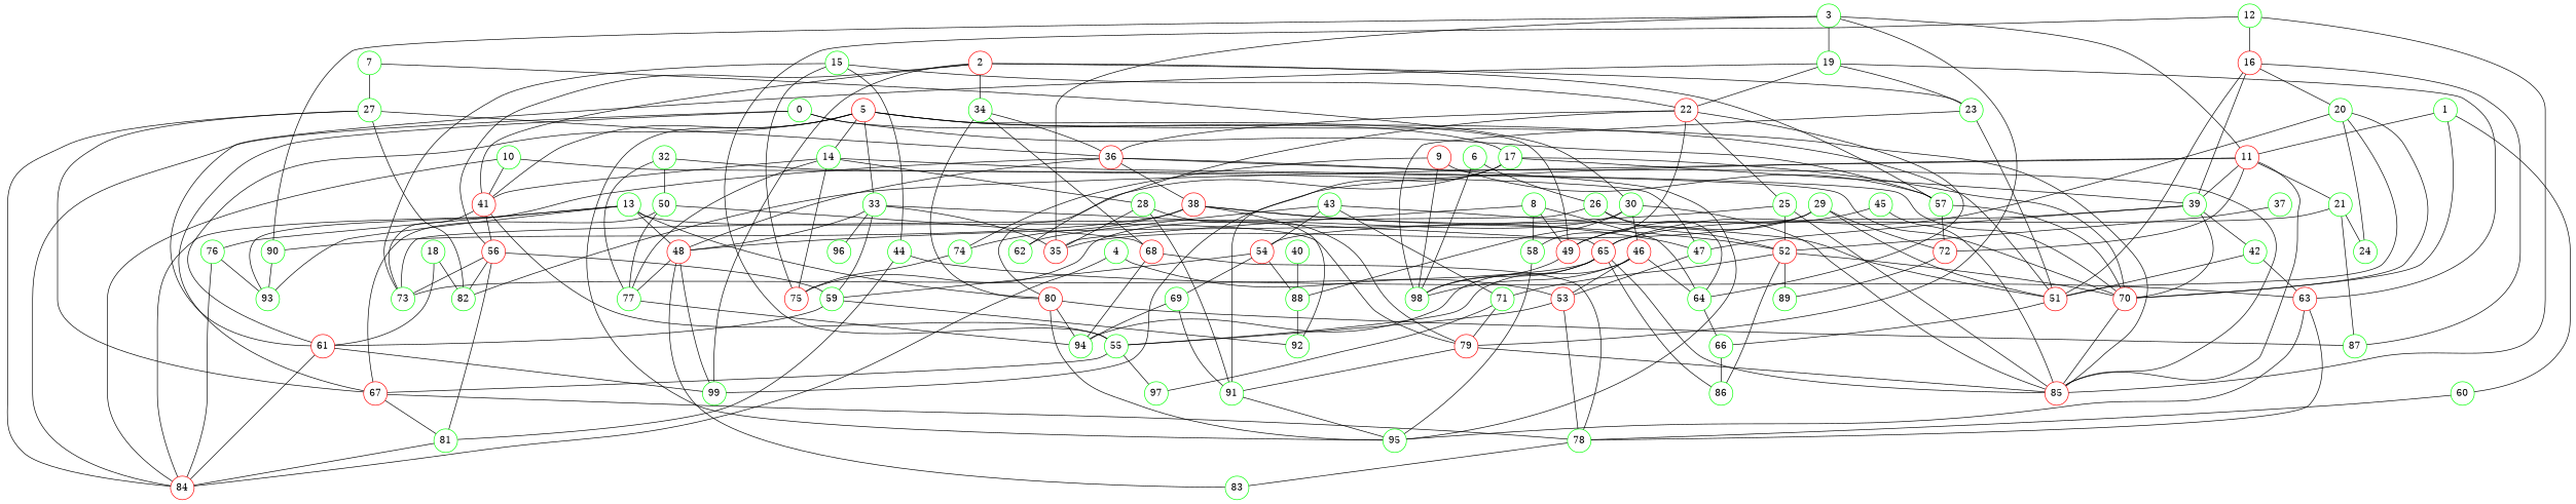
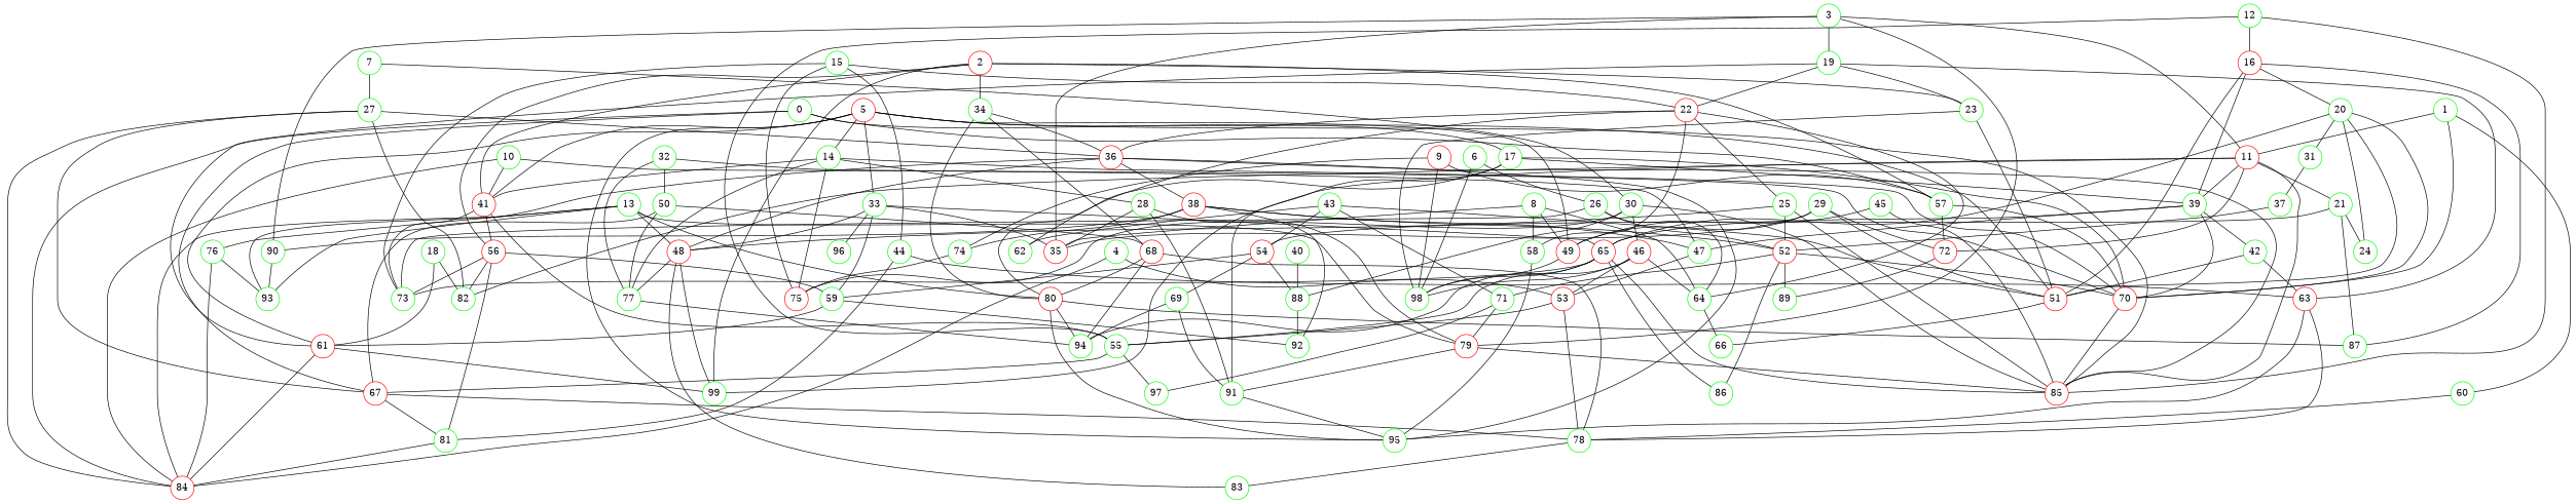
  graph {
    node [color=green fillcolor=white fixedsize=true shape=circle style=filled]
    0
    17
    67 [color=red]
    84 [color=red]
    57
    80 [color=red]
    70 [color=red]
    39
    91
    78
    81
    72 [color=red]
    87
    94
    95
    85 [color=red]
    65 [color=red]
    42
    47
    98
    86
    73
    51 [color=red]
    63 [color=red]
    53 [color=red]
    66
    83
    55
    97
    89
    1
    11 [color=red]
    60
    82
    99
    21
    54 [color=red]
    24
    69
    88
    59
    92
    61 [color=red]
    2 [color=red]
    34
    23
    56 [color=red]
    41 [color=red]
    36 [color=red]
    68 [color=red]
    48 [color=red]
    38 [color=red]
    93
    77
    52 [color=red]
    74
    90
    71
    75 [color=red]
    79 [color=red]
    3
    19
    35 [color=red]
    22 [color=red]
    64
    25
    58
    62
    4
    5 [color=red]
    33
    49 [color=red]
    14
    96
    28
    6
    26
    7
    27
    30
    46 [color=red]
    8
    9 [color=red]
    10
    12
    16 [color=red]
    20
+   31
    37
    13
    76
    15
    44
    18
    29
    32
    50
    40
    43
    45
    0 -- 17
    0 -- 67
    0 -- 84
    0 -- 57
    17 -- 80
    17 -- 70
    17 -- 39
    17 -- 91
    67 -- 78
    67 -- 81
    57 -- 70
    57 -- 72
    80 -- 87
    80 -- 94
    80 -- 95
    70 -- 85
    39 -- 70
    39 -- 65
    39 -- 42
    39 -- 47
    91 -- 95
    78 -- 83
    81 -- 84
    72 -- 89
    65 -- 94
    65 -- 85
    65 -- 98
    65 -- 86
    65 -- 73
    42 -- 51
    42 -- 63
    47 -- 53
    51 -- 66
    63 -- 78
    63 -- 95
    53 -- 78
    53 -- 55
-   66 -- 86
    55 -- 67
    55 -- 97
    1 -- 70
    1 -- 11
    1 -- 60
    11 -- 39
    11 -- 72
    11 -- 85
    11 -- 82
    11 -- 99
    11 -- 21
    60 -- 78
    21 -- 87
    21 -- 54
    21 -- 24
    54 -- 69
    54 -- 88
    54 -- 59
    69 -- 91
    69 -- 94
    88 -- 92
    59 -- 92
    59 -- 61
    61 -- 84
    61 -- 99
    2 -- 57
    2 -- 99
    2 -- 34
    2 -- 23
    2 -- 56
    2 -- 41
    34 -- 80
    34 -- 36
    34 -- 68
    23 -- 98
    23 -- 51
    56 -- 81
    56 -- 73
    56 -- 82
    56 -- 59
    41 -- 73
    41 -- 55
    41 -- 56
    36 -- 95
    36 -- 85
    36 -- 48
    36 -- 38
    36 -- 93
+   68 -- 80
    68 -- 78
    68 -- 94
    48 -- 83
    48 -- 99
    48 -- 77
    38 -- 47
    38 -- 92
    38 -- 52
    38 -- 74
    38 -- 90
    77 -- 94
    52 -- 70
    52 -- 86
    52 -- 89
    52 -- 71
    74 -- 75
    90 -- 93
    71 -- 97
    71 -- 79
    79 -- 91
    79 -- 85
    3 -- 11
    3 -- 90
    3 -- 79
    3 -- 19
    3 -- 35
    19 -- 63
    19 -- 61
    19 -- 23
    19 -- 22
    22 -- 36
    22 -- 64
    22 -- 25
    22 -- 58
    22 -- 62
    64 -- 66
    25 -- 85
    25 -- 48
    25 -- 52
    58 -- 95
    4 -- 84
    4 -- 53
    5 -- 95
    5 -- 85
    5 -- 51
    5 -- 61
    5 -- 41
    5 -- 33
    5 -- 49
    5 -- 14
    33 -- 65
    33 -- 59
    33 -- 48
    33 -- 35
    33 -- 96
    49 -- 98
    14 -- 70
    14 -- 41
    14 -- 77
    14 -- 75
    14 -- 28
    28 -- 91
    28 -- 79
    28 -- 35
    6 -- 98
    6 -- 26
    26 -- 73
    26 -- 52
    26 -- 64
    7 -- 27
    7 -- 30
    27 -- 67
    27 -- 84
    27 -- 82
    27 -- 36
    30 -- 85
    30 -- 88
    30 -- 75
    30 -- 46
    46 -- 98
    46 -- 53
    46 -- 55
    46 -- 64
    8 -- 35
    8 -- 64
    8 -- 58
    8 -- 49
    9 -- 57
    9 -- 98
    9 -- 74
    10 -- 84
    10 -- 70
    10 -- 41
    12 -- 85
    12 -- 55
    12 -- 16
    16 -- 39
    16 -- 87
    16 -- 51
    16 -- 20
    20 -- 70
    20 -- 65
    20 -- 51
    20 -- 24
+   20 -- 31
+   31 -- 37
    37 -- 52
    13 -- 84
    13 -- 80
    13 -- 48
    13 -- 93
    13 -- 79
    13 -- 76
    76 -- 84
    76 -- 93
    15 -- 73
    15 -- 75
    15 -- 22
    15 -- 44
    44 -- 81
    44 -- 63
    18 -- 82
    18 -- 61
    29 -- 72
    29 -- 51
    29 -- 35
    29 -- 49
    32 -- 47
    32 -- 77
    32 -- 50
    50 -- 67
    50 -- 68
    50 -- 77
    40 -- 88
    43 -- 51
    43 -- 54
    43 -- 71
    43 -- 62
    45 -- 85
    45 -- 49
  }
